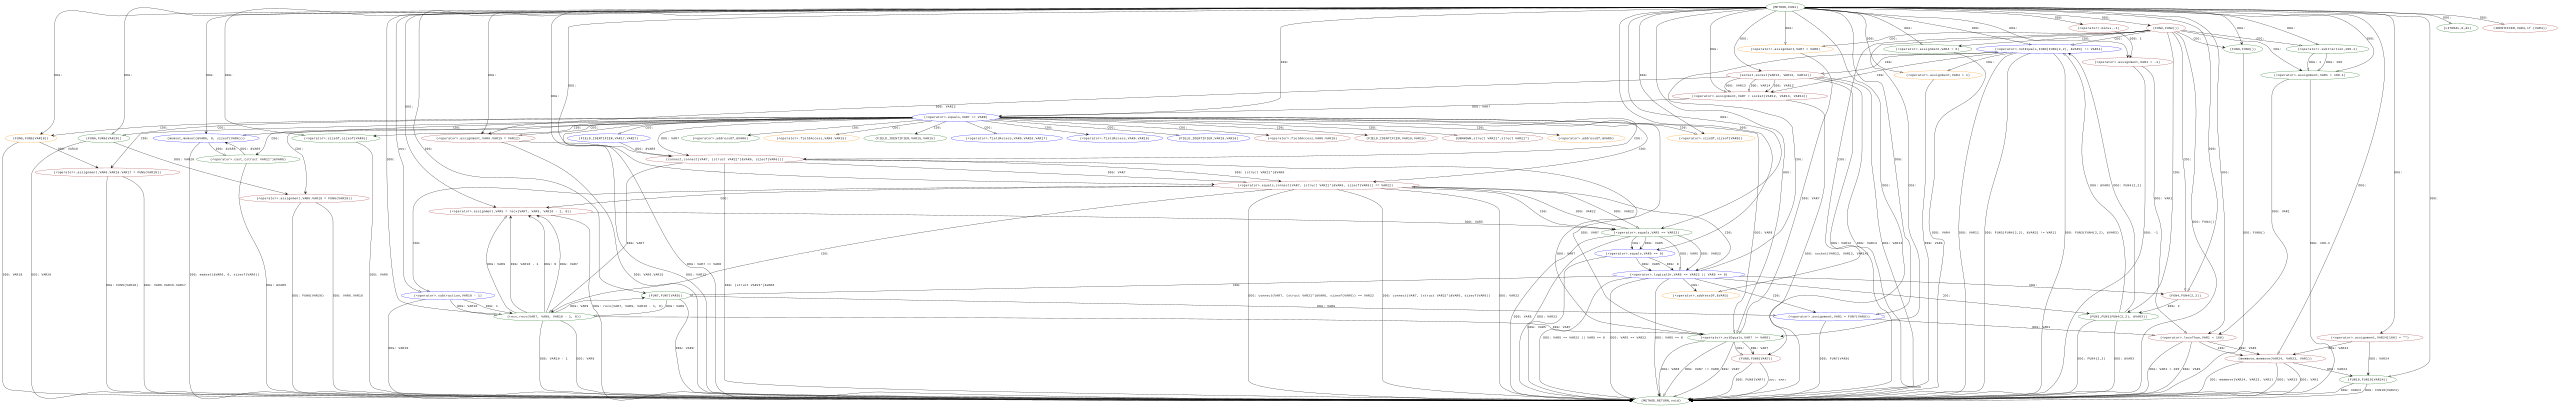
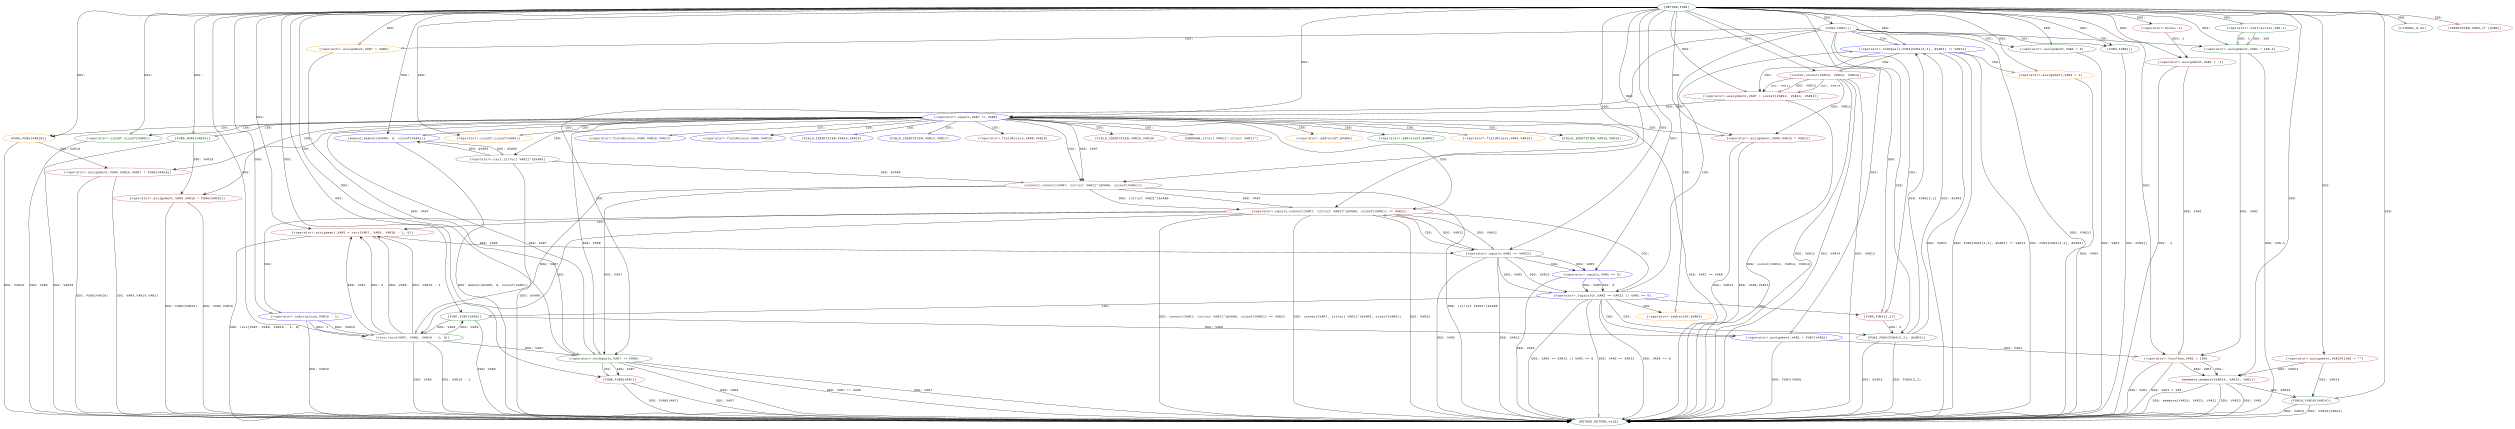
  digraph {
    fontname="Liberation Mono"
    node [color=brown fontname="Liberation Mono"]
    edge [arrowhead=vee fontname="Liberation Mono"]
    n1 [color=darkgreen label="(METHOD,FUN1)"]
    n2 [label="(<operator>.assignment,VAR1 = -1)"]
    n3 [label="(<operator>.minus,-1)"]
    n4 [label="(FUN2,FUN2())"]
    n5 [color=darkgreen label="(<operator>.assignment,VAR4 = 0)"]
    n6 [color=darkorange label="(<operator>.assignment,VAR7 = VAR8)"]
    n7 [color=blue label="(<operator>.notEquals,FUN3(FUN4(2,2), &VAR3) != VAR11)"]
    n8 [label="(FUN4,FUN4(2,2))"]
    n9 [color=darkorange label="(<operator>.assignment,VAR4 = 1)"]
    n10 [label="(<operator>.assignment,VAR7 = socket(VAR12, VAR13, VAR14))"]
    n11 [label="(socket,socket(VAR12, VAR13, VAR14))"]
    n12 [color=blue label="(<operator>.equals,VAR7 == VAR8)"]
    n13 [color=blue label="(memset,memset(&VAR6, 0, sizeof(VAR6)))"]
    n14 [color=darkorange label="(<operator>.sizeOf,sizeof(VAR6))"]
    n15 [label="(<operator>.assignment,VAR6.VAR15 = VAR12)"]
    n16 [color=darkorange label="(FUN5,FUN5(VAR18))"]
    n17 [color=darkgreen label="(FUN6,FUN6(VAR20))"]
    n18 [label="(<operator>.equals,connect(VAR7, (struct VAR21*)&VAR6, sizeof(VAR6)) == VAR22)"]
    n19 [label="(connect,connect(VAR7, (struct VAR21*)&VAR6, sizeof(VAR6)))"]
    n20 [color=darkgreen label="(<operator>.sizeOf,sizeof(VAR6))"]
    n21 [label="(<operator>.assignment,VAR5 = recv(VAR7, VAR9, VAR10 - 1, 0))"]
    n22 [color=darkgreen label="(recv,recv(VAR7, VAR9, VAR10 - 1, 0))"]
    n23 [color=blue label="(<operator>.subtraction,VAR10 - 1)"]
    n24 [color=darkgreen label="(<operator>.equals,VAR5 == VAR22)"]
    n25 [color=blue label="(<operator>.equals,VAR5 == 0)"]
    n26 [color=blue label="(<operator>.assignment,VAR1 = FUN7(VAR9))"]
    n27 [color=darkgreen label="(FUN7,FUN7(VAR9))"]
    n28 [color=darkgreen label="(LITERAL,0,do)"]
    n29 [color=darkgreen label="(<operator>.notEquals,VAR7 != VAR8)"]
    n30 [label="(FUN8,FUN8(VAR7))"]
    n31 [label="(IDENTIFIER,VAR4,if (VAR4))"]
    n32 [color=darkgreen label="(FUN9,FUN9())"]
    n33 [color=darkgreen label="(<operator>.assignment,VAR1 = 100-1)"]
    n34 [color=darkgreen label="(<operator>.subtraction,100-1)"]
    n35 [label="(<operator>.assignment,VAR24[100] = \"\")"]
    n36 [label="(<operator>.lessThan,VAR1 < 100)"]
    n37 [label="(memmove,memmove(VAR24, VAR23, VAR1))"]
    n38 [color=darkgreen label="(FUN10,FUN10(VAR24))"]
    n39 [color=darkgreen label="(METHOD_RETURN,void)"]
    n40 [color=darkgreen label="(FUN3,FUN3(FUN4(2,2), &VAR3))"]
    n41 [color=darkorange label="(<operator>.addressOf,&VAR3)"]
    n42 [label="(<operator>.assignment,VAR6.VAR16.VAR17 = FUN5(VAR18))"]
    n43 [label="(<operator>.assignment,VAR6.VAR19 = FUN6(VAR20))"]
    n44 [color=darkgreen label="(<operator>.cast,(struct VAR21*)&VAR6)"]
    n45 [color=darkgreen label="(<operator>.addressOf,&VAR6)"]
    n46 [color=darkorange label="(<operator>.fieldAccess,VAR6.VAR15)"]
    n47 [color=darkgreen label="(FIELD_IDENTIFIER,VAR15,VAR15)"]
    n48 [color=blue label="(<operator>.fieldAccess,VAR6.VAR16.VAR17)"]
    n49 [color=blue label="(<operator>.fieldAccess,VAR6.VAR16)"]
    n50 [color=blue label="(FIELD_IDENTIFIER,VAR16,VAR16)"]
    n51 [color=blue label="(FIELD_IDENTIFIER,VAR17,VAR17)"]
    n52 [label="(<operator>.fieldAccess,VAR6.VAR19)"]
    n53 [label="(FIELD_IDENTIFIER,VAR19,VAR19)"]
    n54 [label="(UNKNOWN,struct VAR21*,struct VAR21*)"]
    n55 [color=darkorange label="(<operator>.addressOf,&VAR6)"]
    n56 [color=blue label="(<operator>.logicalOr,VAR5 == VAR22 || VAR5 == 0)"]
    n1 -> n2 [label="DDG: "]
    n1 -> n3 [label="DDG: "]
    n1 -> n4 [label="DDG: "]
    n1 -> n5 [arrowhead=onormal label="DDG: "]
    n1 -> n6 [arrowhead=onormal label="DDG: "]
    n1 -> n7 [arrowhead=onormal label="DDG: "]
    n1 -> n8 [arrowhead=onormal label="DDG: "]
    n1 -> n9 [arrowhead=onormal label="DDG: "]
    n1 -> n10 [arrowhead=onormal label="DDG: "]
    n1 -> n11 [label="DDG: "]
    n1 -> n12 [arrowhead=onormal label="DDG: "]
    n1 -> n13 [label="DDG: "]
    n1 -> n14 [label="DDG: "]
    n1 -> n15 [label="DDG: "]
    n1 -> n16 [label="DDG: "]
    n1 -> n17 [arrowhead=onormal label="DDG: "]
    n1 -> n18 [label="DDG: "]
    n1 -> n19 [label="DDG: "]
    n1 -> n20 [arrowhead=onormal label="DDG: "]
    n1 -> n21 [label="DDG: "]
    n1 -> n22 [arrowhead=onormal label="DDG: "]
    n1 -> n23 [arrowhead=onormal label="DDG: "]
    n1 -> n24 [label="DDG: "]
    n1 -> n25 [label="DDG: "]
    n1 -> n26 [arrowhead=onormal label="DDG: "]
    n1 -> n27 [label="DDG: "]
    n1 -> n28 [arrowhead=onormal label="DDG: "]
    n1 -> n29 [arrowhead=onormal label="DDG: "]
    n1 -> n30 [label="DDG: "]
    n1 -> n31 [arrowhead=onormal label="DDG: "]
    n1 -> n32 [label="DDG: "]
    n1 -> n33 [arrowhead=onormal label="DDG: "]
    n1 -> n34 [arrowhead=onormal label="DDG: "]
    n1 -> n35 [label="DDG: "]
    n1 -> n36 [label="DDG: "]
    n1 -> n37 [arrowhead=onormal label="DDG: "]
    n1 -> n38 [arrowhead=onormal label="DDG: "]
    n2 -> n36 [arrowhead=onormal label="DDG: VAR1"]
    n2 -> n39 [arrowhead=onormal label="DDG: -1"]
    n3 -> n2 [label="DDG: 1"]
    n4 -> n5 [label="CDG: "]
    n4 -> n6 [arrowhead=onormal label="CDG: "]
    n4 -> n7 [arrowhead=onormal label="CDG: "]
    n4 -> n8 [arrowhead=onormal label="CDG: "]
    n4 -> n29 [label="CDG: "]
    n4 -> n32 [label="CDG: "]
    n4 -> n33 [label="CDG: "]
-   n4 -> n34 [arrowhead=onormal label="CDG: "]
    n4 -> n39 [label="DDG: FUN2()"]
    n4 -> n40 [label="CDG: "]
    n4 -> n41 [arrowhead=onormal label="CDG: "]
    n5 -> n39 [label="DDG: VAR4"]
    n6 -> n29 [arrowhead=onormal label="DDG: VAR7"]
    n7 -> n9 [arrowhead=onormal label="CDG: "]
    n7 -> n10 [label="CDG: "]
    n7 -> n11 [arrowhead=onormal label="CDG: "]
    n7 -> n39 [label="DDG: FUN3(FUN4(2,2), &VAR3)"]
    n7 -> n39 [label="DDG: VAR11"]
    n7 -> n39 [label="DDG: FUN3(FUN4(2,2), &VAR3) != VAR11"]
    n8 -> n40 [label="DDG: 2"]
    n9 -> n39 [label="DDG: VAR4"]
    n10 -> n12 [label="DDG: VAR7"]
    n10 -> n39 [label="DDG: socket(VAR12, VAR13, VAR14)"]
    n11 -> n10 [label="DDG: VAR12"]
    n11 -> n10 [arrowhead=onormal label="DDG: VAR13"]
    n11 -> n10 [arrowhead=onormal label="DDG: VAR14"]
    n11 -> n15 [label="DDG: VAR12"]
    n11 -> n39 [label="DDG: VAR12"]
    n11 -> n39 [label="DDG: VAR14"]
    n11 -> n39 [arrowhead=onormal label="DDG: VAR13"]
    n12 -> n13 [arrowhead=onormal label="CDG: "]
    n12 -> n14 [arrowhead=onormal label="CDG: "]
    n12 -> n15 [arrowhead=onormal label="CDG: "]
    n12 -> n16 [label="CDG: "]
    n12 -> n17 [arrowhead=onormal label="CDG: "]
    n12 -> n18 [label="CDG: "]
    n12 -> n19 [label="DDG: VAR7"]
    n12 -> n19 [label="CDG: "]
    n12 -> n20 [label="CDG: "]
    n12 -> n29 [arrowhead=onormal label="DDG: VAR7"]
    n12 -> n29 [arrowhead=onormal label="DDG: VAR8"]
    n12 -> n39 [arrowhead=onormal label="DDG: VAR7 == VAR8"]
    n12 -> n42 [label="CDG: "]
    n12 -> n43 [label="CDG: "]
    n12 -> n44 [label="CDG: "]
    n12 -> n45 [label="CDG: "]
    n12 -> n46 [arrowhead=onormal label="CDG: "]
    n12 -> n47 [label="CDG: "]
    n12 -> n48 [arrowhead=onormal label="CDG: "]
    n12 -> n49 [label="CDG: "]
    n12 -> n50 [arrowhead=onormal label="CDG: "]
    n12 -> n51 [arrowhead=onormal label="CDG: "]
    n12 -> n52 [label="CDG: "]
    n12 -> n53 [label="CDG: "]
    n12 -> n54 [arrowhead=onormal label="CDG: "]
    n12 -> n55 [label="CDG: "]
    n13 -> n39 [arrowhead=onormal label="DDG: memset(&VAR6, 0, sizeof(VAR6))"]
    n13 -> n44 [arrowhead=onormal label="DDG: &VAR6"]
    n15 -> n39 [label="DDG: VAR12"]
    n15 -> n39 [arrowhead=onormal label="DDG: VAR6.VAR15"]
    n16 -> n39 [arrowhead=onormal label="DDG: VAR18"]
    n16 -> n42 [label="DDG: VAR18"]
    n17 -> n39 [label="DDG: VAR20"]
    n17 -> n43 [label="DDG: VAR20"]
    n18 -> n21 [label="CDG: "]
    n18 -> n22 [label="CDG: "]
    n18 -> n23 [arrowhead=onormal label="CDG: "]
    n18 -> n24 [arrowhead=onormal label="DDG: VAR22"]
    n18 -> n24 [label="CDG: "]
    n18 -> n39 [label="DDG: connect(VAR7, (struct VAR21*)&VAR6, sizeof(VAR6))"]
    n18 -> n39 [label="DDG: VAR22"]
    n18 -> n39 [label="DDG: connect(VAR7, (struct VAR21*)&VAR6, sizeof(VAR6)) == VAR22"]
    n18 -> n56 [label="CDG: "]
    n19 -> n18 [arrowhead=onormal label="DDG: VAR7"]
    n19 -> n18 [label="DDG: (struct VAR21*)&VAR6"]
    n19 -> n22 [arrowhead=onormal label="DDG: VAR7"]
    n19 -> n29 [label="DDG: VAR7"]
    n19 -> n39 [label="DDG: (struct VAR21*)&VAR6"]
    n20 -> n39 [label="DDG: VAR6"]
    n21 -> n24 [label="DDG: VAR5"]
    n21 -> n39 [arrowhead=onormal label="DDG: recv(VAR7, VAR9, VAR10 - 1, 0)"]
    n22 -> n21 [label="DDG: VAR7"]
    n22 -> n21 [arrowhead=onormal label="DDG: VAR9"]
    n22 -> n21 [label="DDG: VAR10 - 1"]
    n22 -> n21 [label="DDG: 0"]
    n22 -> n27 [label="DDG: VAR9"]
    n22 -> n29 [arrowhead=onormal label="DDG: VAR7"]
    n22 -> n39 [arrowhead=onormal label="DDG: VAR10 - 1"]
    n22 -> n39 [label="DDG: VAR9"]
    n23 -> n22 [arrowhead=onormal label="DDG: VAR10"]
    n23 -> n22 [label="DDG: 1"]
    n23 -> n39 [arrowhead=onormal label="DDG: VAR10"]
    n24 -> n18 [arrowhead=onormal label="DDG: VAR22"]
    n24 -> n25 [label="DDG: VAR5"]
    n24 -> n25 [label="CDG: "]
    n24 -> n39 [label="DDG: VAR5"]
    n24 -> n39 [label="DDG: VAR22"]
    n24 -> n56 [arrowhead=onormal label="DDG: VAR5"]
    n24 -> n56 [label="DDG: VAR22"]
    n25 -> n39 [arrowhead=onormal label="DDG: VAR5"]
    n25 -> n56 [label="DDG: VAR5"]
    n25 -> n56 [label="DDG: 0"]
    n26 -> n36 [arrowhead=onormal label="DDG: VAR1"]
    n26 -> n39 [label="DDG: FUN7(VAR9)"]
    n27 -> n22 [arrowhead=onormal label="DDG: VAR9"]
    n27 -> n26 [arrowhead=onormal label="DDG: VAR9"]
    n27 -> n39 [label="DDG: VAR9"]
    n29 -> n30 [label="DDG: VAR7"]
    n29 -> n30 [arrowhead=onormal label="CDG: "]
    n29 -> n39 [arrowhead=onormal label="DDG: VAR8"]
    n29 -> n39 [arrowhead=onormal label="DDG: VAR7 != VAR8"]
    n29 -> n39 [arrowhead=onormal label="DDG: VAR7"]
    n30 -> n39 [arrowhead=onormal label="DDG: VAR7"]
    n30 -> n39 [arrowhead=onormal label="DDG: FUN8(VAR7)"]
    n32 -> n39 [arrowhead=onormal label="DDG: FUN9()"]
    n33 -> n36 [label="DDG: VAR1"]
    n33 -> n39 [arrowhead=onormal label="DDG: 100-1"]
    n34 -> n33 [arrowhead=onormal label="DDG: 100"]
    n34 -> n33 [arrowhead=onormal label="DDG: 1"]
    n35 -> n37 [label="DDG: VAR24"]
    n35 -> n38 [label="DDG: VAR24"]
    n36 -> n37 [label="DDG: VAR1"]
    n36 -> n37 [label="CDG: "]
    n36 -> n39 [label="DDG: VAR1"]
    n36 -> n39 [label="DDG: VAR1 < 100"]
    n37 -> n38 [label="DDG: VAR24"]
    n37 -> n39 [arrowhead=onormal label="DDG: memmove(VAR24, VAR23, VAR1)"]
    n37 -> n39 [arrowhead=onormal label="DDG: VAR23"]
    n37 -> n39 [arrowhead=onormal label="DDG: VAR1"]
    n38 -> n39 [label="DDG: FUN10(VAR24)"]
    n38 -> n39 [label="DDG: VAR24"]
    n40 -> n7 [label="DDG: FUN4(2,2)"]
    n40 -> n7 [arrowhead=onormal label="DDG: &VAR3"]
    n40 -> n39 [arrowhead=onormal label="DDG: FUN4(2,2)"]
    n40 -> n39 [label="DDG: &VAR3"]
    n42 -> n39 [arrowhead=onormal label="DDG: FUN5(VAR18)"]
    n42 -> n39 [label="DDG: VAR6.VAR16.VAR17"]
    n43 -> n39 [arrowhead=onormal label="DDG: VAR6.VAR19"]
    n43 -> n39 [arrowhead=onormal label="DDG: FUN6(VAR20)"]
    n44 -> n13 [label="DDG: &VAR6"]
-   n51 -> n19 [arrowhead=onormal label="DDG: &VAR6"]
+   n44 -> n19 [arrowhead=onormal label="DDG: &VAR6"]
    n44 -> n39 [label="DDG: &VAR6"]
    n56 -> n7 [arrowhead=onormal label="CDG: "]
    n56 -> n8 [label="CDG: "]
    n56 -> n26 [label="CDG: "]
    n56 -> n27 [arrowhead=onormal label="CDG: "]
    n56 -> n39 [arrowhead=onormal label="DDG: VAR5 == VAR22 || VAR5 == 0"]
    n56 -> n39 [arrowhead=onormal label="DDG: VAR5 == VAR22"]
    n56 -> n39 [label="DDG: VAR5 == 0"]
    n56 -> n40 [label="CDG: "]
    n56 -> n41 [label="CDG: "]
  }
